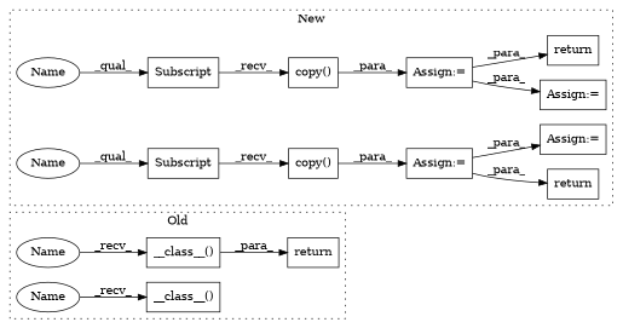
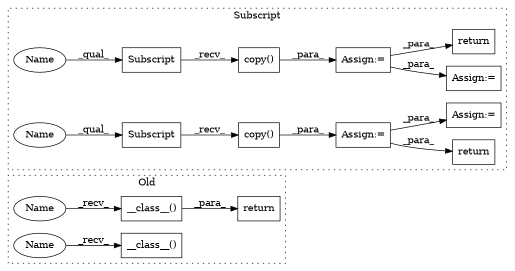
  digraph {
    rankdir=LR
    node [a=75 l=4 s=7955 shape=box]
    n1 [l=138 label="__class__()"]
    n2 [l=312 label="__class__()" s=7609]
    n3 [a=93 l=7 label=return s=7602]
    n4 [a=87 label=Name s=7609 shape=ellipse]
    n5 [a=87 label=Name shape=ellipse]
    n6 [a=93 l=7 label=return s=7849]
    n7 [l=43 label="copy()" s=7759]
    n8 [a=63 l="36,0" label=Subscript s="7759,0"]
    n9 [a=63 l="18,0" label=Subscript s="7599,0"]
    n10 [l=25 label="copy()" s=7599]
    n11 [a=68 label="Assign:=" s=7649]
    n12 [a=68 l=3 label="Assign:=" s=7596]
    n13 [a=68 l=3 label="Assign:=" s=7756]
    n14 [a=68 label="Assign:=" s=7827]
    n15 [a=93 l=7 label=return s=7708]
    n16 [a=87 label=Name s=7599 shape=ellipse]
    n17 [a=87 label=Name s=7759 shape=ellipse]
    subgraph cluster_1 {
      label=Old
      style=dotted
      n1
      n2
      n3
      n4
      n5
    }
    subgraph cluster_2 {
-     label=New
+     label=Subscript
      style=dotted
      n6
      n7
      n8
      n9
      n10
      n11
      n12
      n13
      n14
      n15
      n16
      n17
    }
    n2 -> n3 [label=_para_]
    n4 -> n2 [label=_recv_]
    n5 -> n1 [label=_recv_]
    n7 -> n13 [label=_para_]
    n8 -> n7 [label=_recv_]
    n9 -> n10 [label=_recv_]
    n10 -> n12 [label=_para_]
    n12 -> n11 [label=_para_]
    n12 -> n15 [label=_para_]
    n13 -> n6 [label=_para_]
    n13 -> n14 [label=_para_]
    n16 -> n9 [label=_qual_]
    n17 -> n8 [label=_qual_]
  }
